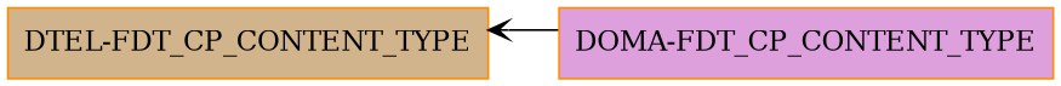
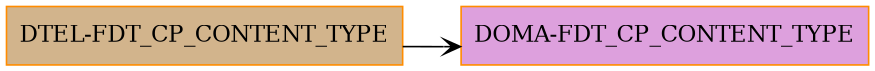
  digraph {
    rankdir=LR
    node [color=darkorange shape=box style=filled]
    "DTEL-FDT_CP_CONTENT_TYPE" [fillcolor=tan]
    "DOMA-FDT_CP_CONTENT_TYPE" [fillcolor=plum]
-   "DOMA-FDT_CP_CONTENT_TYPE" -> "DTEL-FDT_CP_CONTENT_TYPE" [arrowhead=vee]
+   "DTEL-FDT_CP_CONTENT_TYPE" -> "DOMA-FDT_CP_CONTENT_TYPE" [arrowhead=vee]
  }
